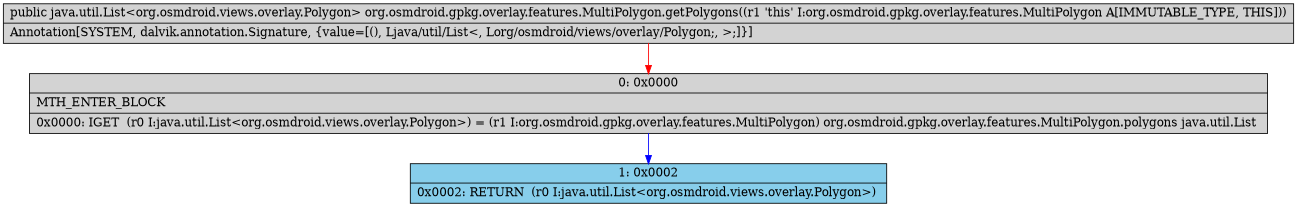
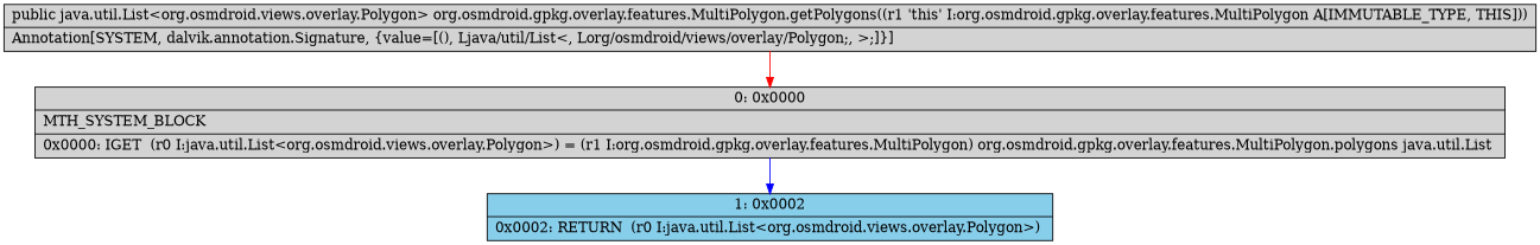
  digraph {
    fontname="DejaVu Serif"
    node [shape=record style=filled fillcolor=lightgrey fontname="DejaVu Serif"]
    edge [style=solid fontname="DejaVu Serif"]
-   n1 [label="{0\:\ 0x0000|MTH_ENTER_BLOCK\l|0x0000: IGET  (r0 I:java.util.List\<org.osmdroid.views.overlay.Polygon\>) = (r1 I:org.osmdroid.gpkg.overlay.features.MultiPolygon) org.osmdroid.gpkg.overlay.features.MultiPolygon.polygons java.util.List \l}"]
+   n1 [label="{0\:\ 0x0000|MTH_SYSTEM_BLOCK\l|0x0000: IGET  (r0 I:java.util.List\<org.osmdroid.views.overlay.Polygon\>) = (r1 I:org.osmdroid.gpkg.overlay.features.MultiPolygon) org.osmdroid.gpkg.overlay.features.MultiPolygon.polygons java.util.List \l}"]
    n2 [label="{1\:\ 0x0002|0x0002: RETURN  (r0 I:java.util.List\<org.osmdroid.views.overlay.Polygon\>) \l}" fillcolor=skyblue]
    n3 [label="{public java.util.List\<org.osmdroid.views.overlay.Polygon\> org.osmdroid.gpkg.overlay.features.MultiPolygon.getPolygons((r1 'this' I:org.osmdroid.gpkg.overlay.features.MultiPolygon A[IMMUTABLE_TYPE, THIS]))  | Annotation[SYSTEM, dalvik.annotation.Signature, \{value=[(), Ljava\/util\/List\<, Lorg\/osmdroid\/views\/overlay\/Polygon;, \>;]\}]\l}"]
    n1 -> n2 [color=blue]
    n3 -> n1 [color=red]
  }
